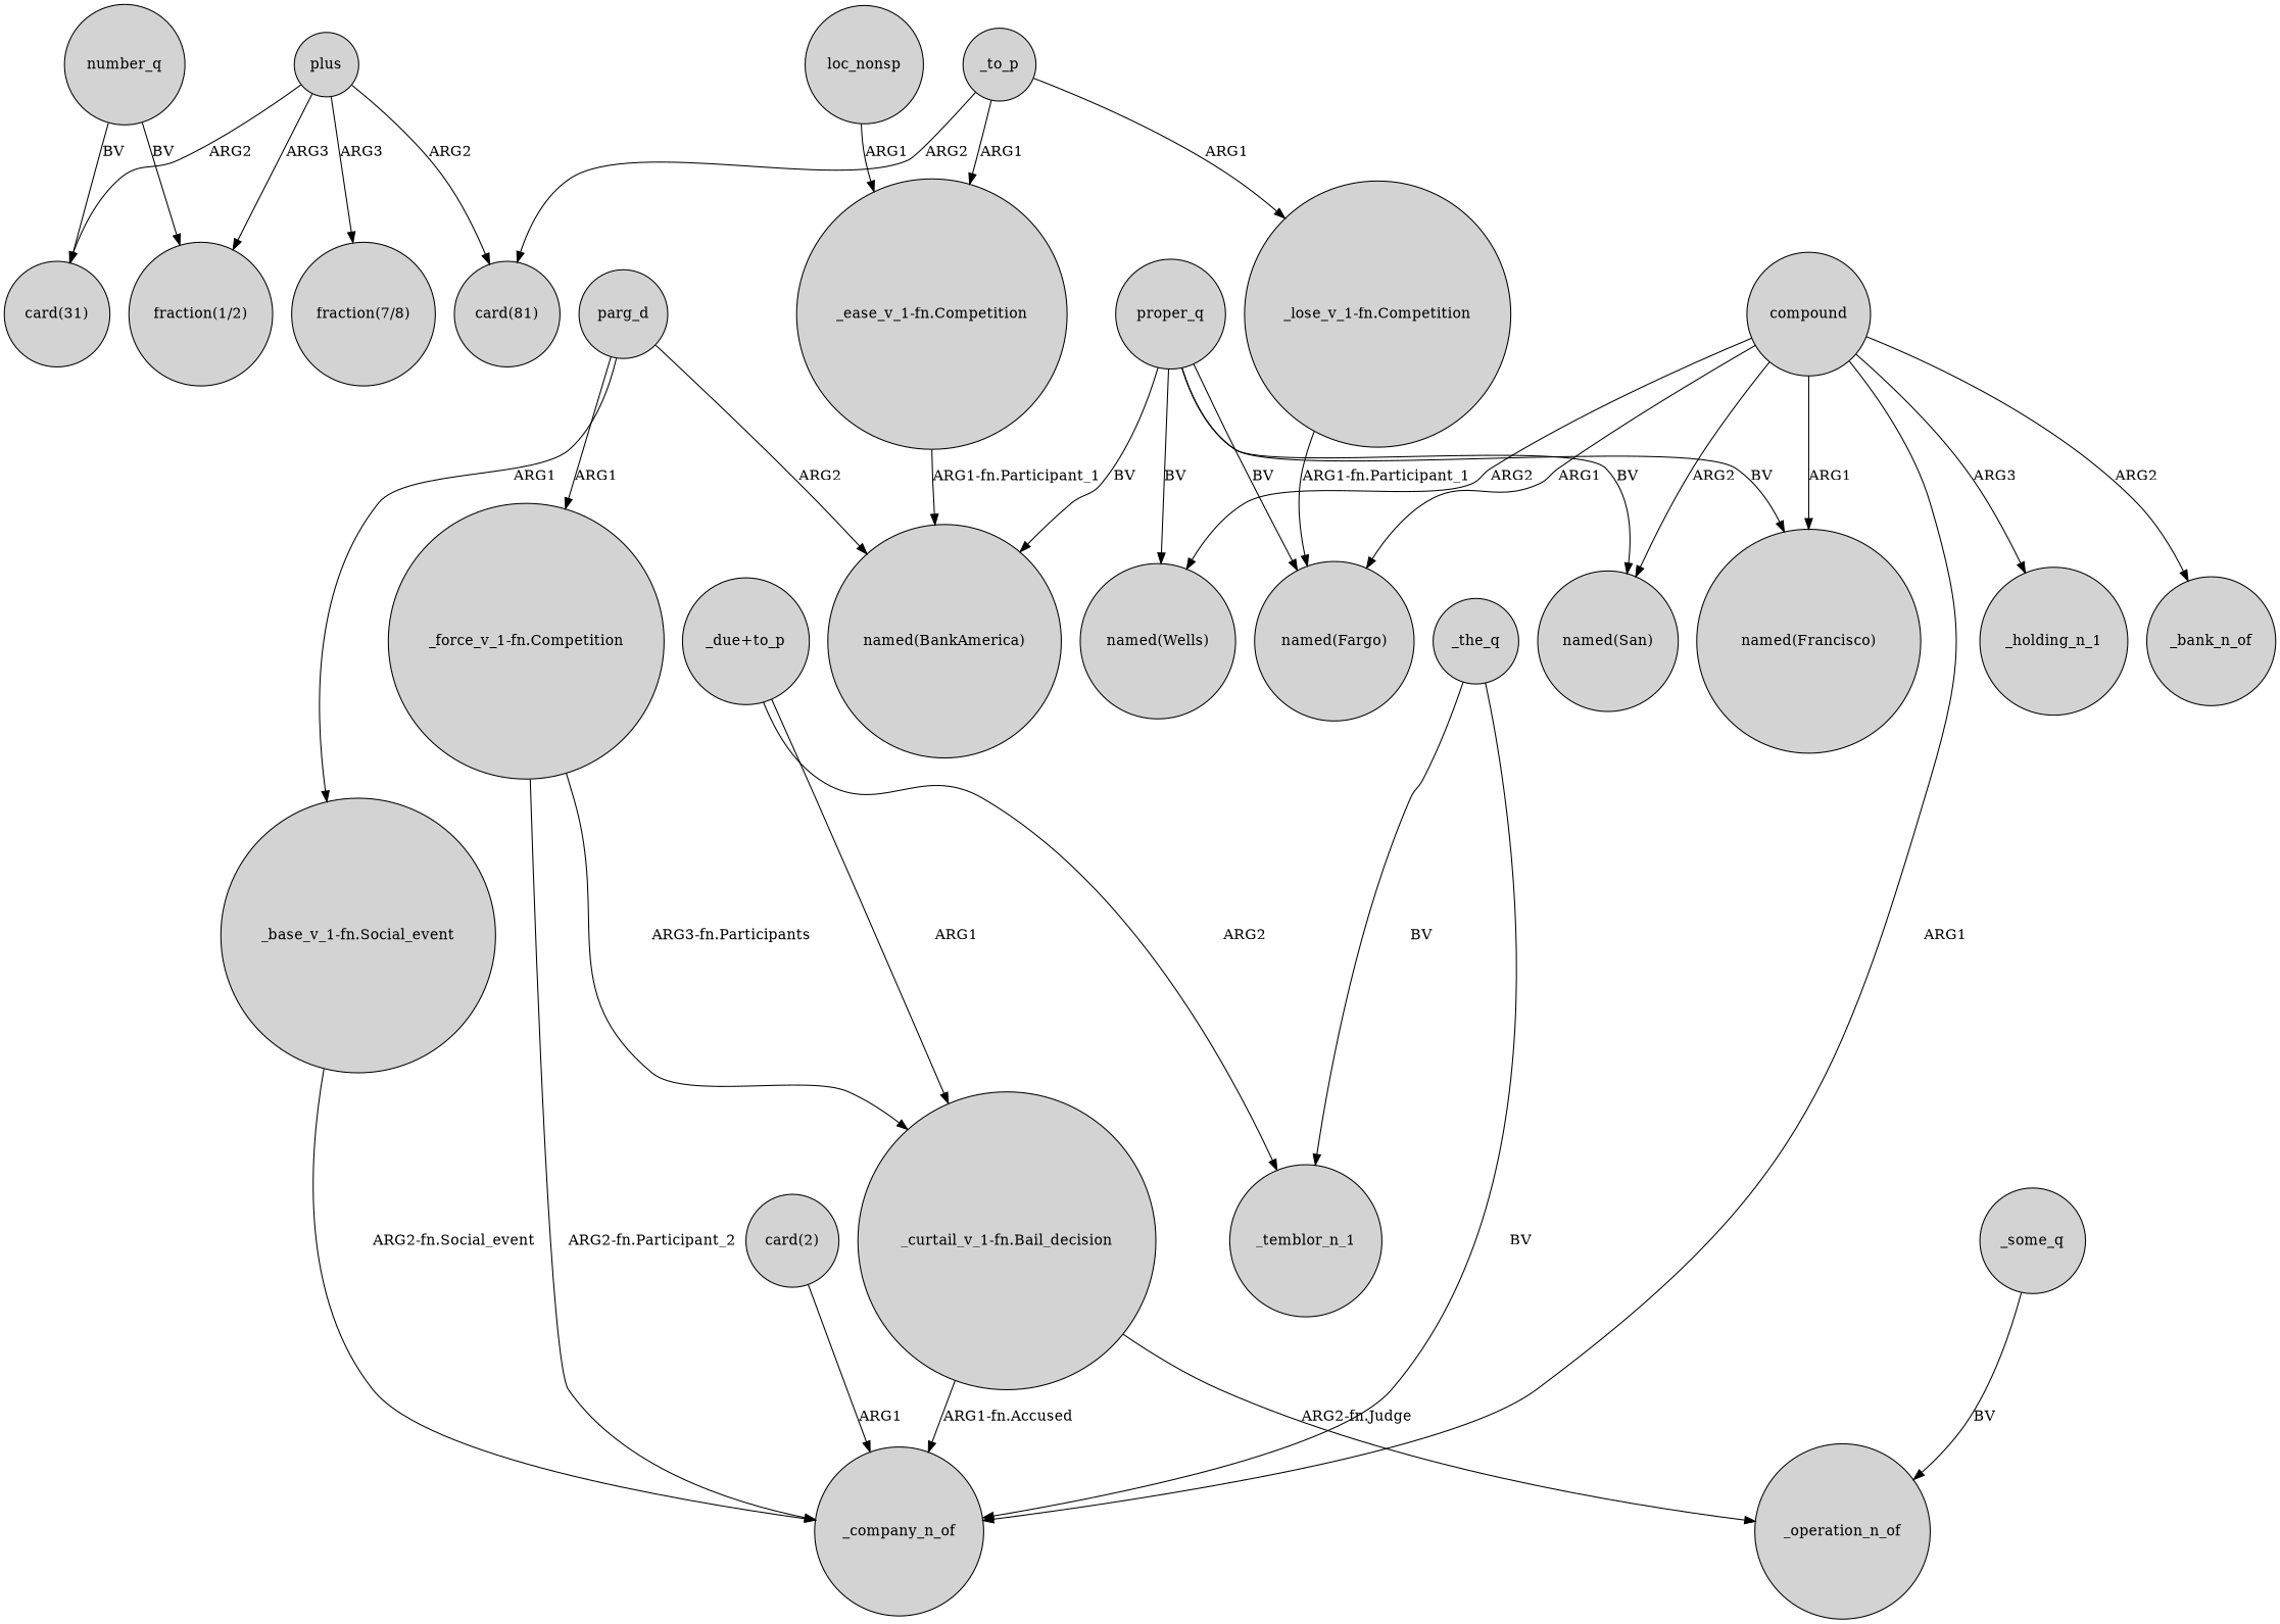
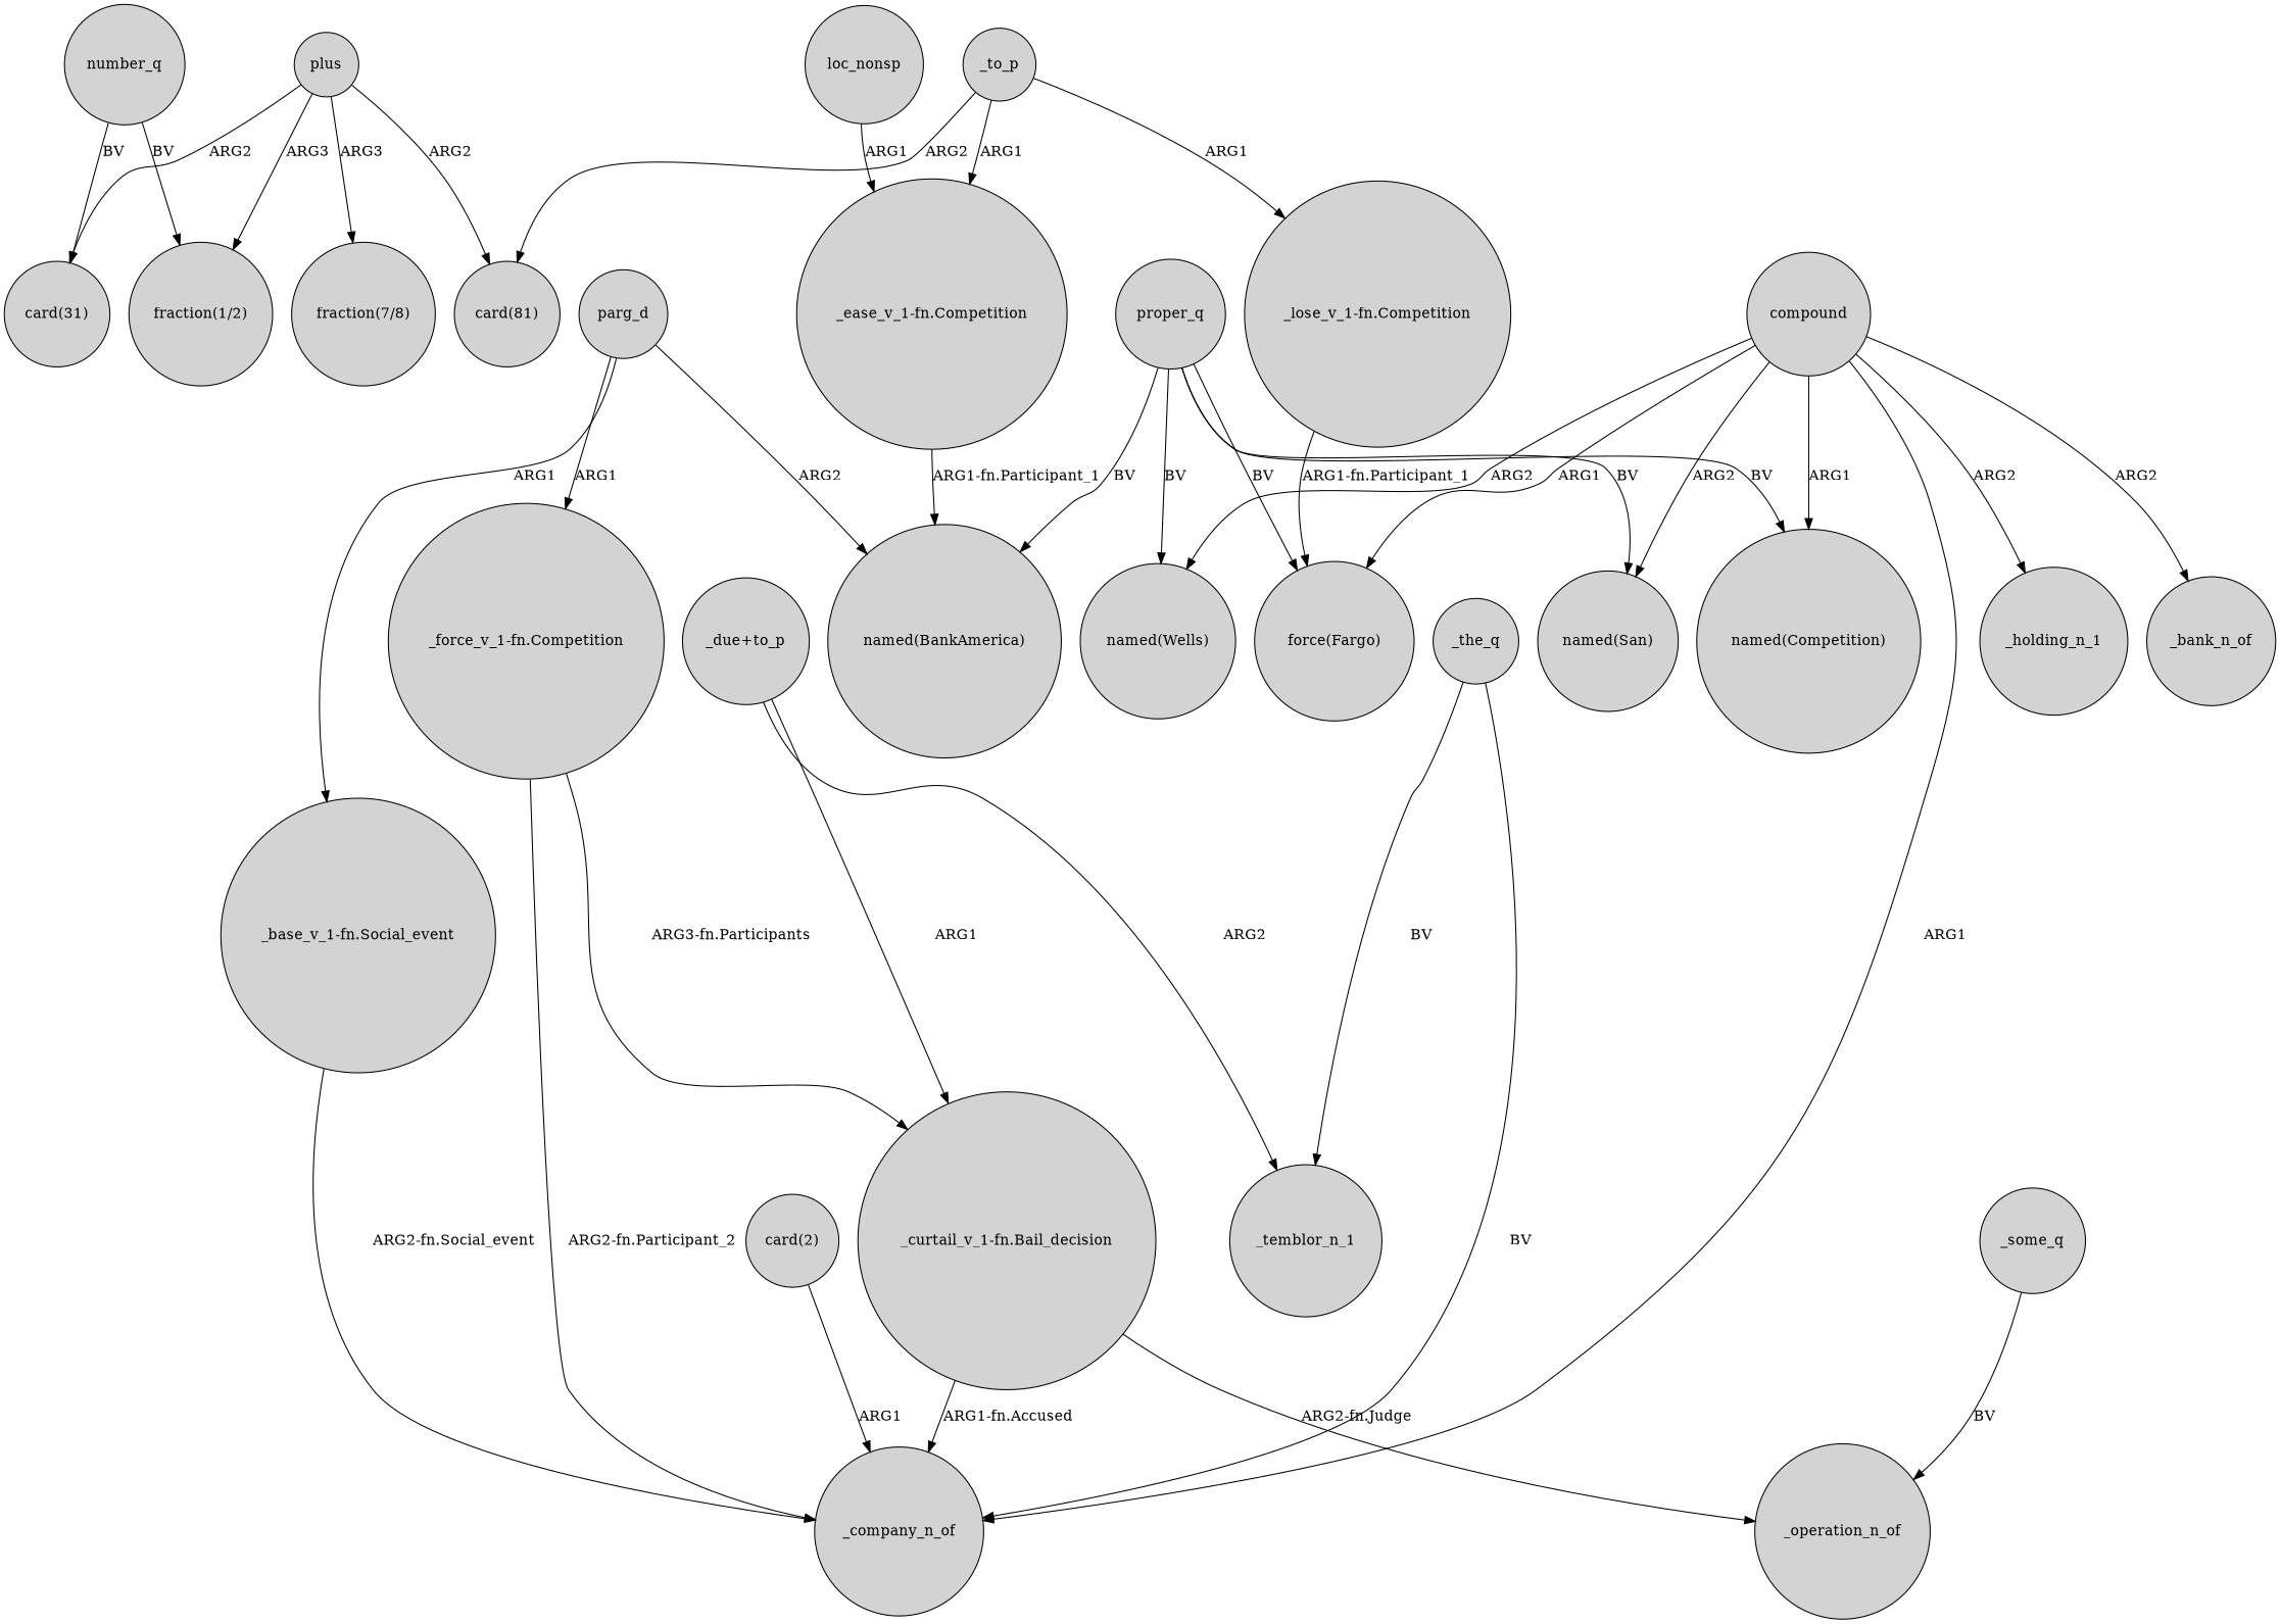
  digraph {
    node [shape=circle style=filled]
    number_q
    "card(31)"
    "fraction(1/2)"
    _to_p
    "card(81)"
    "_lose_v_1-fn.Competition"
    "_ease_v_1-fn.Competition"
-   "named(Fargo)"
+   "named(Fargo)" [label="force(Fargo)"]
    "named(BankAmerica)"
    "_curtail_v_1-fn.Bail_decision"
    _company_n_of
    _operation_n_of
    plus
    "fraction(7/8)"
    compound
    _holding_n_1
    _bank_n_of
-   "named(Francisco)"
+   "named(Francisco)" [label="named(Competition)"]
    "named(San)"
    "named(Wells)"
    parg_d
    "_force_v_1-fn.Competition"
    "_base_v_1-fn.Social_event"
    proper_q
    _some_q
    "_due+to_p"
    _temblor_n_1
    "card(2)"
    loc_nonsp
    _the_q
    number_q -> "card(31)" [label=BV]
    number_q -> "fraction(1/2)" [label=BV]
    _to_p -> "card(81)" [label=ARG2]
    _to_p -> "_lose_v_1-fn.Competition" [label=ARG1]
    _to_p -> "_ease_v_1-fn.Competition" [label=ARG1]
    "_lose_v_1-fn.Competition" -> "named(Fargo)" [label="ARG1-fn.Participant_1"]
    "_ease_v_1-fn.Competition" -> "named(BankAmerica)" [label="ARG1-fn.Participant_1"]
    "_curtail_v_1-fn.Bail_decision" -> _company_n_of [label="ARG1-fn.Accused"]
    "_curtail_v_1-fn.Bail_decision" -> _operation_n_of [label="ARG2-fn.Judge"]
    plus -> "card(31)" [label=ARG2]
    plus -> "fraction(1/2)" [label=ARG3]
    plus -> "card(81)" [label=ARG2]
    plus -> "fraction(7/8)" [label=ARG3]
    compound -> "named(Fargo)" [label=ARG1]
    compound -> _company_n_of [label=ARG1]
-   compound -> _holding_n_1 [label=ARG3]
+   compound -> _holding_n_1 [label=ARG2]
    compound -> _bank_n_of [label=ARG2]
    compound -> "named(Francisco)" [label=ARG1]
    compound -> "named(San)" [label=ARG2]
    compound -> "named(Wells)" [label=ARG2]
    parg_d -> "named(BankAmerica)" [label=ARG2]
    parg_d -> "_force_v_1-fn.Competition" [label=ARG1]
    parg_d -> "_base_v_1-fn.Social_event" [label=ARG1]
    "_force_v_1-fn.Competition" -> "_curtail_v_1-fn.Bail_decision" [label="ARG3-fn.Participants"]
    "_force_v_1-fn.Competition" -> _company_n_of [label="ARG2-fn.Participant_2"]
    "_base_v_1-fn.Social_event" -> _company_n_of [label="ARG2-fn.Social_event"]
    proper_q -> "named(Fargo)" [label=BV]
    proper_q -> "named(BankAmerica)" [label=BV]
    proper_q -> "named(Francisco)" [label=BV]
    proper_q -> "named(San)" [label=BV]
    proper_q -> "named(Wells)" [label=BV]
    _some_q -> _operation_n_of [label=BV]
    "_due+to_p" -> "_curtail_v_1-fn.Bail_decision" [label=ARG1]
    "_due+to_p" -> _temblor_n_1 [label=ARG2]
    "card(2)" -> _company_n_of [label=ARG1]
    loc_nonsp -> "_ease_v_1-fn.Competition" [label=ARG1]
    _the_q -> _company_n_of [label=BV]
    _the_q -> _temblor_n_1 [label=BV]
  }
